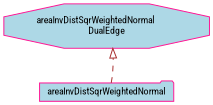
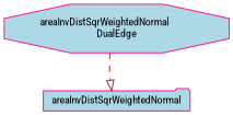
  digraph {
    rankdir=TB
    fontname="Roboto Condensed"
    node [color=deeppink fillcolor=lightblue fontname="Roboto Condensed" fontsize=10 style=filled]
    n1 [fontcolor=black height=0.2 label="areaInvDistSqrWeightedNormal\lDualEdge" shape=octagon width=0.4]
    n2 [height=0.2 label=areaInvDistSqrWeightedNormal shape=folder width=0.4]
-   n2 -> n1 [color=brown fontname="Roboto Condensed" fontsize=10 labelfontname=Helvetica labelfontsize=10 style=dashed arrowhead=onormal]
+   n1 -> n2 [color=brown fontname="Roboto Condensed" fontsize=10 labelfontname=Helvetica labelfontsize=10 style=dashed arrowhead=onormal]
  }
